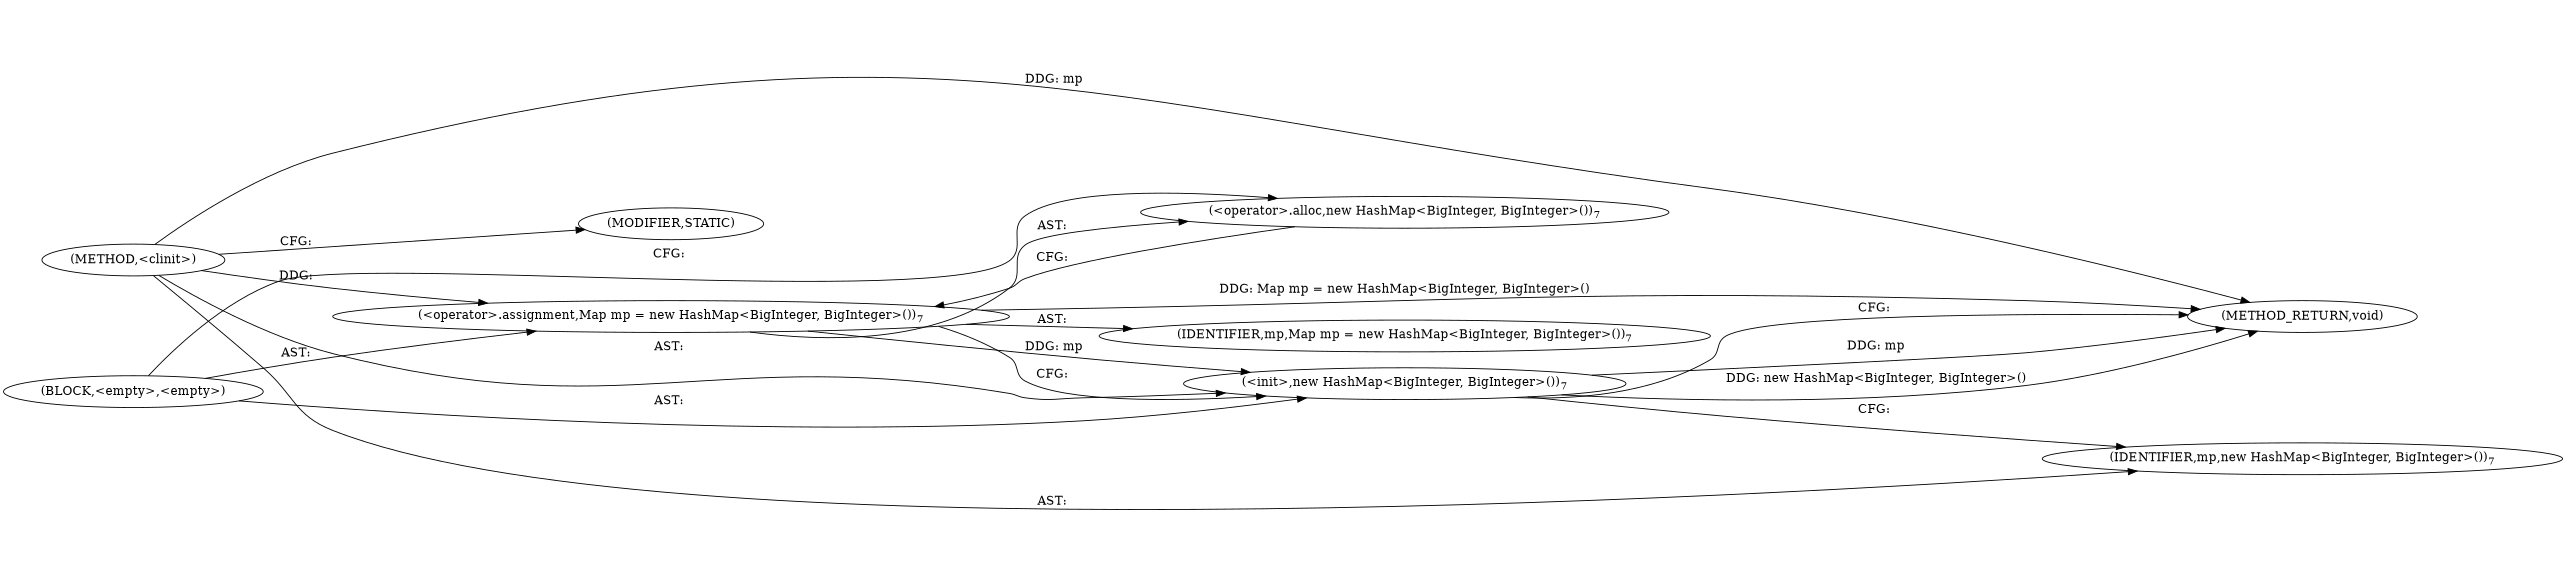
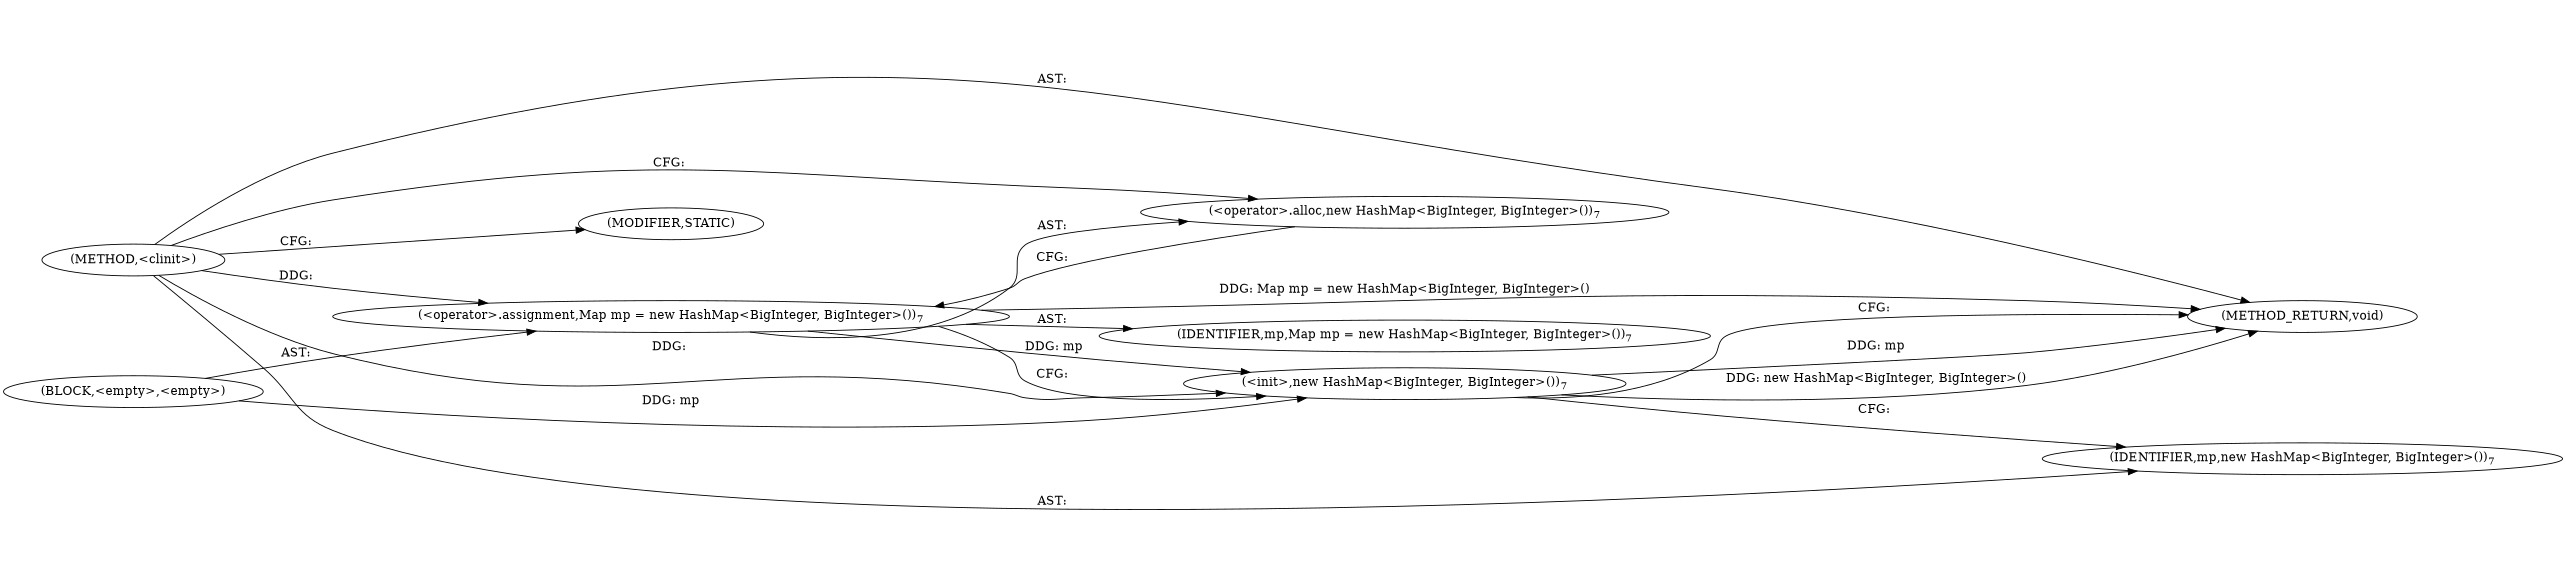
  digraph {
    rankdir=LR
    n1 [label=<(METHOD,&lt;clinit&gt;)>]
    n2 [label=<(&lt;operator&gt;.assignment,Map mp = new HashMap&lt;BigInteger, BigInteger&gt;())<SUB>7</SUB>>]
    n3 [label=<(&lt;operator&gt;.alloc,new HashMap&lt;BigInteger, BigInteger&gt;())<SUB>7</SUB>>]
    n4 [label=<(&lt;init&gt;,new HashMap&lt;BigInteger, BigInteger&gt;())<SUB>7</SUB>>]
    n5 [label=<(MODIFIER,STATIC)>]
    n6 [label=<(METHOD_RETURN,void)>]
    n7 [label=<(IDENTIFIER,mp,new HashMap&lt;BigInteger, BigInteger&gt;())<SUB>7</SUB>>]
    n8 [label=<(BLOCK,&lt;empty&gt;,&lt;empty&gt;)>]
    n9 [label=<(IDENTIFIER,mp,Map mp = new HashMap&lt;BigInteger, BigInteger&gt;())<SUB>7</SUB>>]
    n1 -> n2 [label="DDG: "]
-   n8 -> n3 [label="CFG: "]
-   n1 -> n4 [label="AST: "]
+   n1 -> n3 [label="CFG: "]
+   n1 -> n4 [label="DDG: "]
    n1 -> n5 [label="CFG: "]
-   n1 -> n6 [label="DDG: mp"]
+   n1 -> n6 [label="AST: "]
    n1 -> n7 [label="AST: "]
    n2 -> n3 [label="AST: "]
    n2 -> n4 [label="CFG: "]
    n2 -> n4 [label="DDG: mp"]
    n2 -> n6 [label="DDG: Map mp = new HashMap&lt;BigInteger, BigInteger&gt;()"]
    n2 -> n9 [label="AST: "]
    n3 -> n2 [label="CFG: "]
    n4 -> n6 [label="CFG: "]
    n4 -> n6 [label="DDG: mp"]
    n4 -> n6 [label="DDG: new HashMap&lt;BigInteger, BigInteger&gt;()"]
    n4 -> n7 [label="CFG: "]
    n8 -> n2 [label="AST: "]
-   n8 -> n4 [label="AST: "]
+   n8 -> n4 [label="DDG: mp"]
  }
